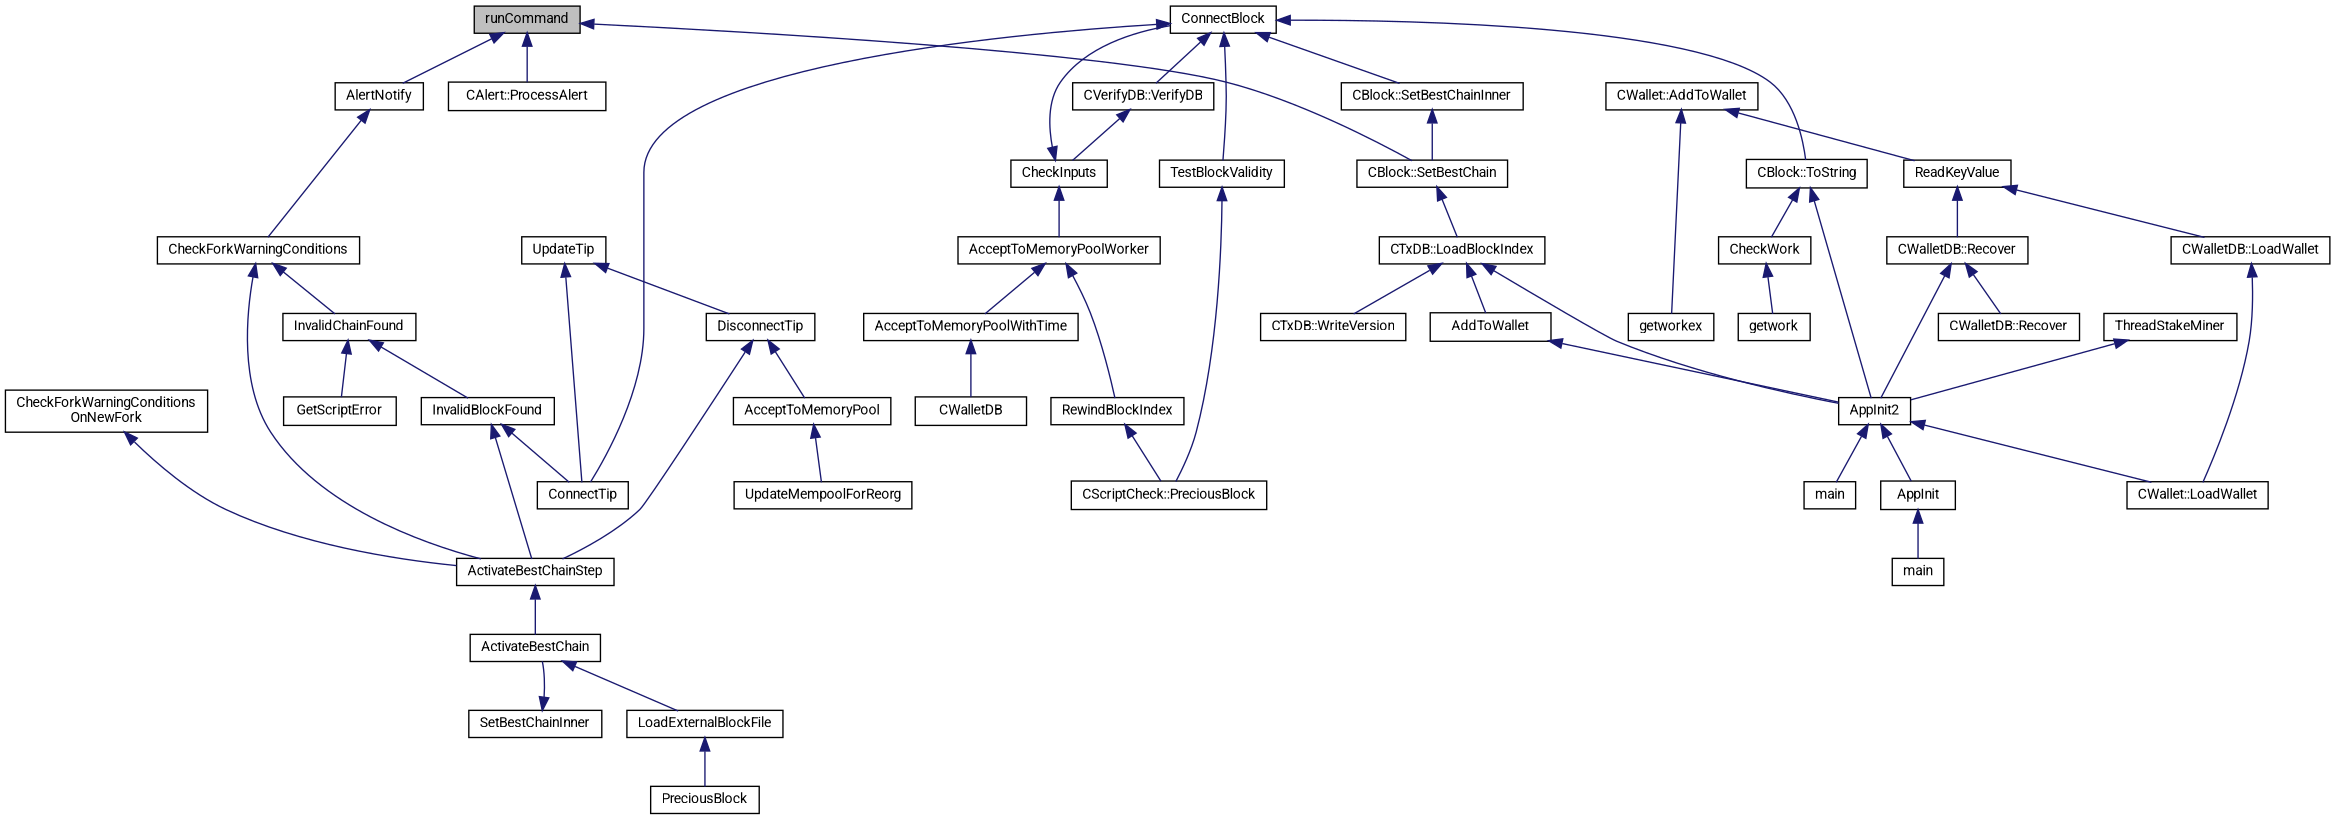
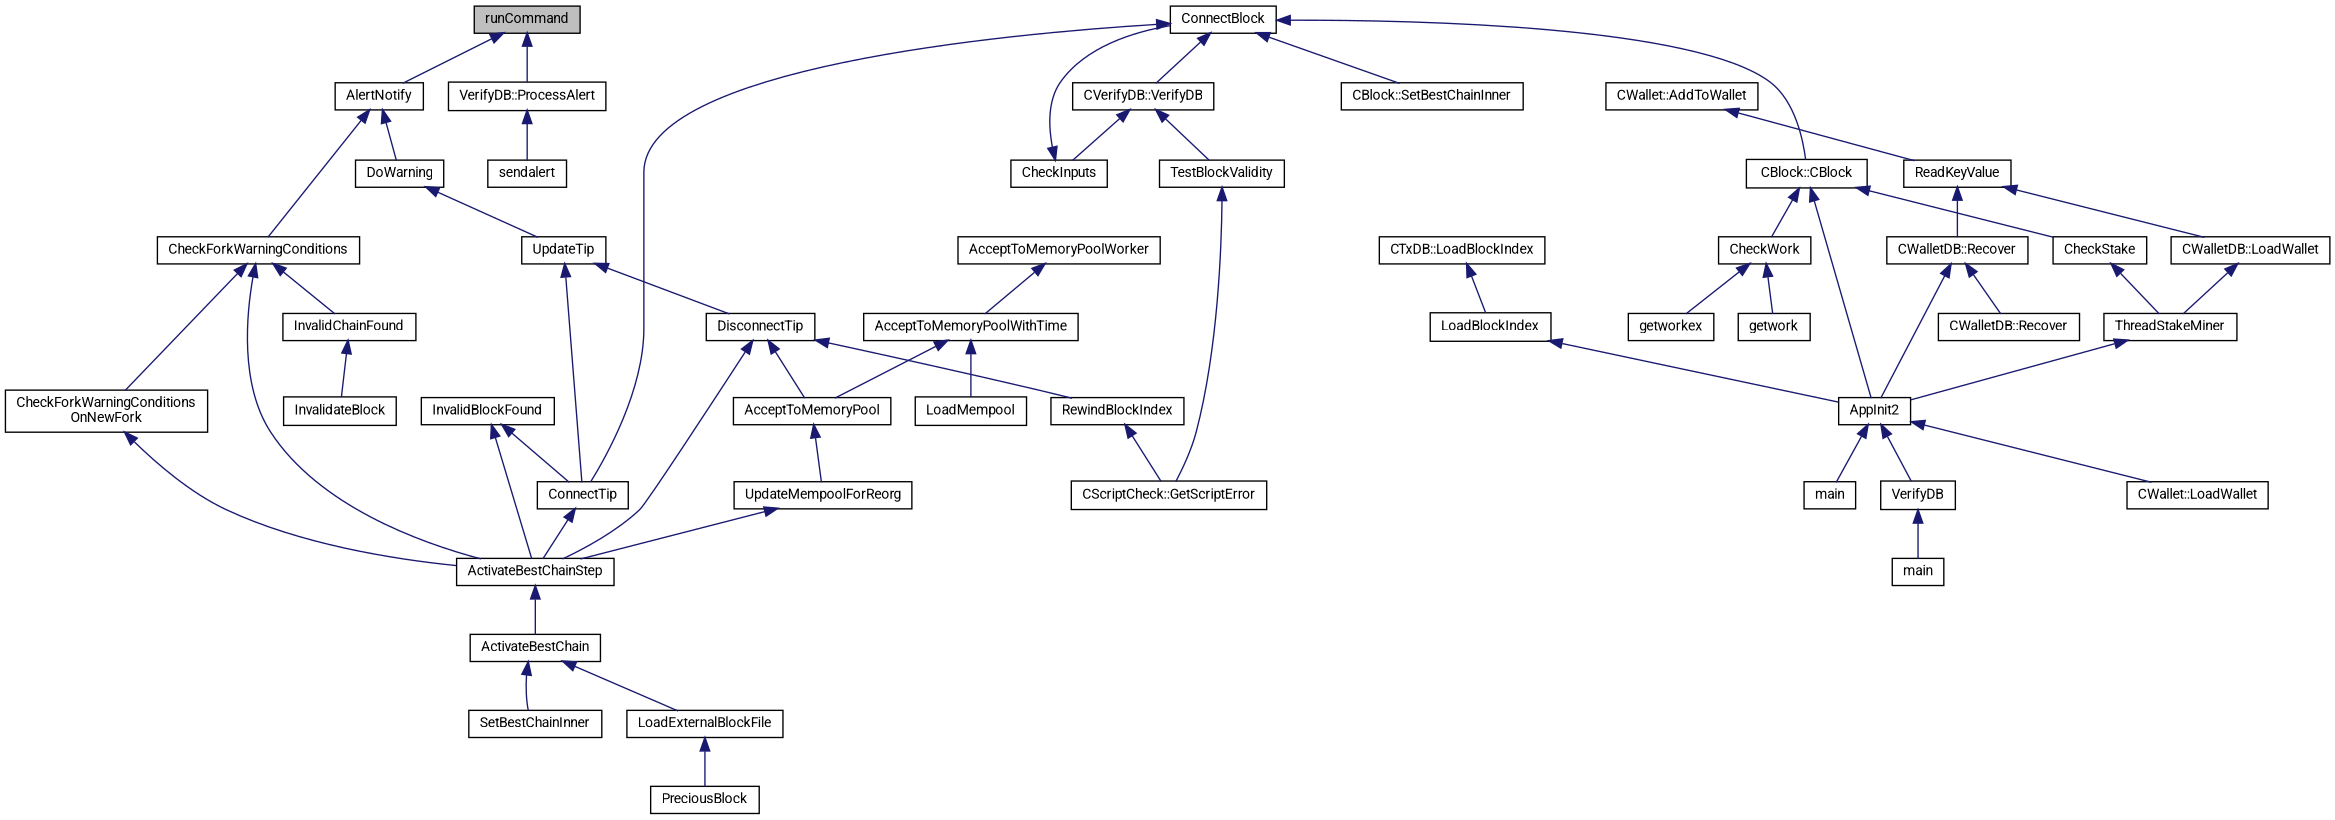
  digraph {
    fontname=Roboto
    rankdir=TB
    node [color=black fillcolor=white fontname=Roboto fontsize=10 shape=record style=filled]
    edge [color=midnightblue dir=back fontname=Roboto fontsize=10 labelfontname=Helvetica labelfontsize=10 style=solid]
    n1 [fillcolor=grey75 fontcolor=black height=0.2 label=runCommand width=0.4]
-   n2 [height=0.2 label="CAlert::ProcessAlert" width=0.4]
-   n3 [height=0.2 label="CBlock::SetBestChain" width=0.4]
+   n2 [height=0.2 label="VerifyDB::ProcessAlert" width=0.4]
    n4 [height=0.2 label=AlertNotify width=0.4]
+   n5 [height=0.2 label=sendalert width=0.4]
    n6 [height=0.2 label="CTxDB::LoadBlockIndex" width=0.4]
    n7 [height=0.2 label=CheckForkWarningConditions width=0.4]
+   n8 [height=0.2 label=DoWarning width=0.4]
    n9 [height=0.2 label="CWallet::AddToWallet" width=0.4]
    n10 [height=0.2 label=ReadKeyValue width=0.4]
    n11 [height=0.2 label=AppInit2 width=0.4]
-   n12 [height=0.2 label=AddToWallet width=0.4]
-   n13 [height=0.2 label="CTxDB::WriteVersion" width=0.4]
-   n14 [height=0.2 label=AppInit width=0.4]
+   n12 [height=0.2 label=LoadBlockIndex width=0.4]
+   n14 [height=0.2 label=VerifyDB width=0.4]
    n15 [height=0.2 label=main width=0.4]
    n16 [height=0.2 label="CWallet::LoadWallet" width=0.4]
    n17 [height=0.2 label=main width=0.4]
    n18 [height=0.2 label="CheckForkWarningConditions\lOnNewFork" width=0.4]
    n19 [height=0.2 label=ActivateBestChainStep width=0.4]
    n20 [height=0.2 label=InvalidChainFound width=0.4]
    n21 [height=0.2 label=UpdateTip width=0.4]
    n22 [height=0.2 label=ActivateBestChain width=0.4]
    n23 [height=0.2 label=InvalidBlockFound width=0.4]
-   n24 [height=0.2 label=GetScriptError width=0.4]
+   n24 [height=0.2 label=InvalidateBlock width=0.4]
    n25 [height=0.2 label=SetBestChainInner width=0.4]
    n26 [height=0.2 label=LoadExternalBlockFile width=0.4]
    n27 [height=0.2 label=PreciousBlock width=0.4]
    n28 [height=0.2 label=ConnectTip width=0.4]
    n29 [height=0.2 label=DisconnectTip width=0.4]
    n30 [height=0.2 label=RewindBlockIndex width=0.4]
    n31 [height=0.2 label=AcceptToMemoryPool width=0.4]
-   n32 [height=0.2 label="CScriptCheck::PreciousBlock" width=0.4]
+   n32 [height=0.2 label="CScriptCheck::GetScriptError" width=0.4]
    n33 [height=0.2 label=CheckInputs width=0.4]
    n34 [height=0.2 label=AcceptToMemoryPoolWorker width=0.4]
    n35 [height=0.2 label=ConnectBlock width=0.4]
    n36 [height=0.2 label=AcceptToMemoryPoolWithTime width=0.4]
    n37 [height=0.2 label="CBlock::SetBestChainInner" width=0.4]
-   n38 [height=0.2 label="CBlock::ToString" width=0.4]
+   n38 [height=0.2 label="CBlock::CBlock" width=0.4]
    n39 [height=0.2 label=TestBlockValidity width=0.4]
    n40 [height=0.2 label="CVerifyDB::VerifyDB" width=0.4]
-   n41 [height=0.2 label=CWalletDB width=0.4]
+   n41 [height=0.2 label=LoadMempool width=0.4]
    n42 [height=0.2 label=UpdateMempoolForReorg width=0.4]
    n43 [height=0.2 label=CheckWork width=0.4]
+   n44 [height=0.2 label=CheckStake width=0.4]
    n45 [height=0.2 label=getworkex width=0.4]
    n46 [height=0.2 label=getwork width=0.4]
    n47 [height=0.2 label=ThreadStakeMiner width=0.4]
    n48 [height=0.2 label="CWalletDB::LoadWallet" width=0.4]
    n49 [height=0.2 label="CWalletDB::Recover" width=0.4]
    n50 [height=0.2 label="CWalletDB::Recover" width=0.4]
    n1 -> n2
-   n1 -> n3
    n1 -> n4
-   n3 -> n6
+   n2 -> n5
    n4 -> n7
-   n6 -> n11
+   n4 -> n8
    n6 -> n12
-   n6 -> n13
+   n7 -> n18
    n7 -> n19
    n7 -> n20
+   n8 -> n21
    n9 -> n10
    n10 -> n48
    n10 -> n49
    n11 -> n14
    n11 -> n15
    n11 -> n16
    n12 -> n11
    n14 -> n17
    n18 -> n19
    n19 -> n22
-   n20 -> n23
    n20 -> n24
    n21 -> n28
    n21 -> n29
-   n25 -> n22
+   n22 -> n25
    n22 -> n26
    n23 -> n19
    n23 -> n28
    n26 -> n27
+   n28 -> n19
    n29 -> n19
-   n34 -> n30
+   n29 -> n30
    n29 -> n31
    n30 -> n32
    n31 -> n42
-   n33 -> n34
    n33 -> n35
    n34 -> n36
    n35 -> n28
    n35 -> n37
    n35 -> n38
-   n35 -> n39
+   n40 -> n39
    n35 -> n40
+   n36 -> n31
    n36 -> n41
-   n37 -> n3
    n38 -> n11
    n38 -> n43
+   n38 -> n44
    n39 -> n32
    n40 -> n33
-   n9 -> n45
+   n42 -> n19
+   n43 -> n45
    n43 -> n46
+   n44 -> n47
    n47 -> n11
-   n48 -> n16
+   n48 -> n47
    n49 -> n11
    n49 -> n50
  }
